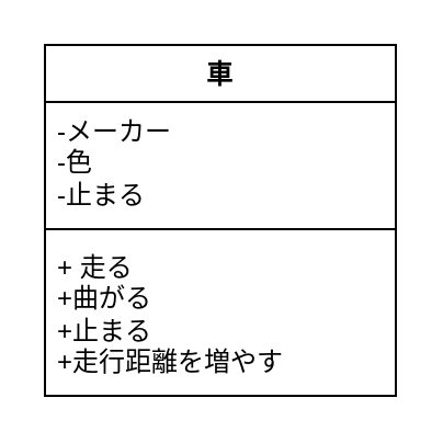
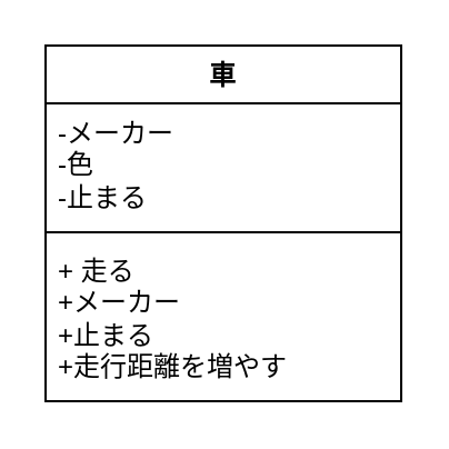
  <mxCell id="0" />
  <mxCell id="1" parent="0" />
  <mxCell id="2" value="車" style="swimlane;fontStyle=1;align=center;verticalAlign=top;childLayout=stackLayout;horizontal=1;startSize=26;horizontalStack=0;resizeParent=1;resizeParentMax=0;resizeLast=0;collapsible=1;marginBottom=0;whiteSpace=wrap;html=1;" vertex="1" parent="1"><mxGeometry x="20" y="20" width="160" height="160" as="geometry" /></mxCell>
  <mxCell id="3" value="-メーカー&lt;div&gt;-色&lt;/div&gt;&lt;div&gt;-止まる&lt;/div&gt;" style="text;strokeColor=none;fillColor=none;align=left;verticalAlign=top;spacingLeft=4;spacingRight=4;overflow=hidden;rotatable=0;points=[[0,0.5],[1,0.5]];portConstraint=eastwest;whiteSpace=wrap;html=1;" vertex="1" parent="2"><mxGeometry y="26" width="160" height="54" as="geometry" /></mxCell>
  <mxCell id="4" value="" style="line;strokeWidth=1;fillColor=none;align=left;verticalAlign=middle;spacingTop=-1;spacingLeft=3;spacingRight=3;rotatable=0;labelPosition=right;points=[];portConstraint=eastwest;strokeColor=inherit;" vertex="1" parent="2"><mxGeometry y="80" width="160" height="8" as="geometry" /></mxCell>
- <mxCell id="5" value="+ 走る&lt;div&gt;+曲がる&lt;/div&gt;&lt;div&gt;+止まる&lt;/div&gt;&lt;div&gt;+走行距離を増やす&lt;/div&gt;" style="text;strokeColor=none;fillColor=none;align=left;verticalAlign=top;spacingLeft=4;spacingRight=4;overflow=hidden;rotatable=0;points=[[0,0.5],[1,0.5]];portConstraint=eastwest;whiteSpace=wrap;html=1;" vertex="1" parent="2"><mxGeometry y="88" width="160" height="72" as="geometry" /></mxCell>
+ <mxCell id="5" value="+ 走る&lt;div&gt;+メーカー&lt;/div&gt;&lt;div&gt;+止まる&lt;/div&gt;&lt;div&gt;+走行距離を増やす&lt;/div&gt;" style="text;strokeColor=none;fillColor=none;align=left;verticalAlign=top;spacingLeft=4;spacingRight=4;overflow=hidden;rotatable=0;points=[[0,0.5],[1,0.5]];portConstraint=eastwest;whiteSpace=wrap;html=1;" vertex="1" parent="2"><mxGeometry y="88" width="160" height="72" as="geometry" /></mxCell>
